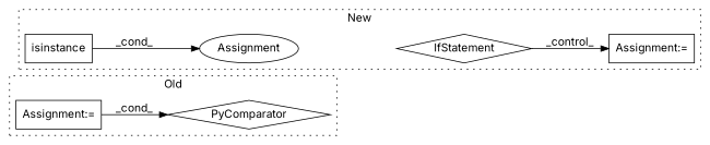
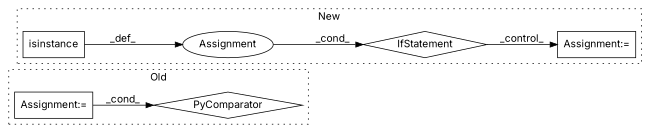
  digraph {
    fontname=Inter
    rankdir=LR
    node [a=7 fontname=Inter l=28 s=49127 shape=box]
    edge [fontname=Inter]
    n1 [a=113 label=PyComparator shape=diamond]
    n2 [label="Assignment:="]
    n3 [a=32 l="11,1" label=isinstance s="38195,38241"]
    n4 [a=25 l="4,2" label=IfStatement s="38190,38270" shape=diamond]
    n5 [a=42 label=Assignment shape=ellipse l="" s=""]
    n6 [l=1 label="Assignment:=" s=38403]
    subgraph cluster_1 {
      label=Old
      style=dotted
      n1
      n2
    }
    subgraph cluster_2 {
      label=New
      style=dotted
      n3
      n4
      n5
      n6
    }
    n2 -> n1 [label=_cond_]
-   n3 -> n5 [label=_cond_]
+   n3 -> n5 [label=_def_]
    n4 -> n6 [label=_control_]
+   n5 -> n4 [label=_cond_]
  }
